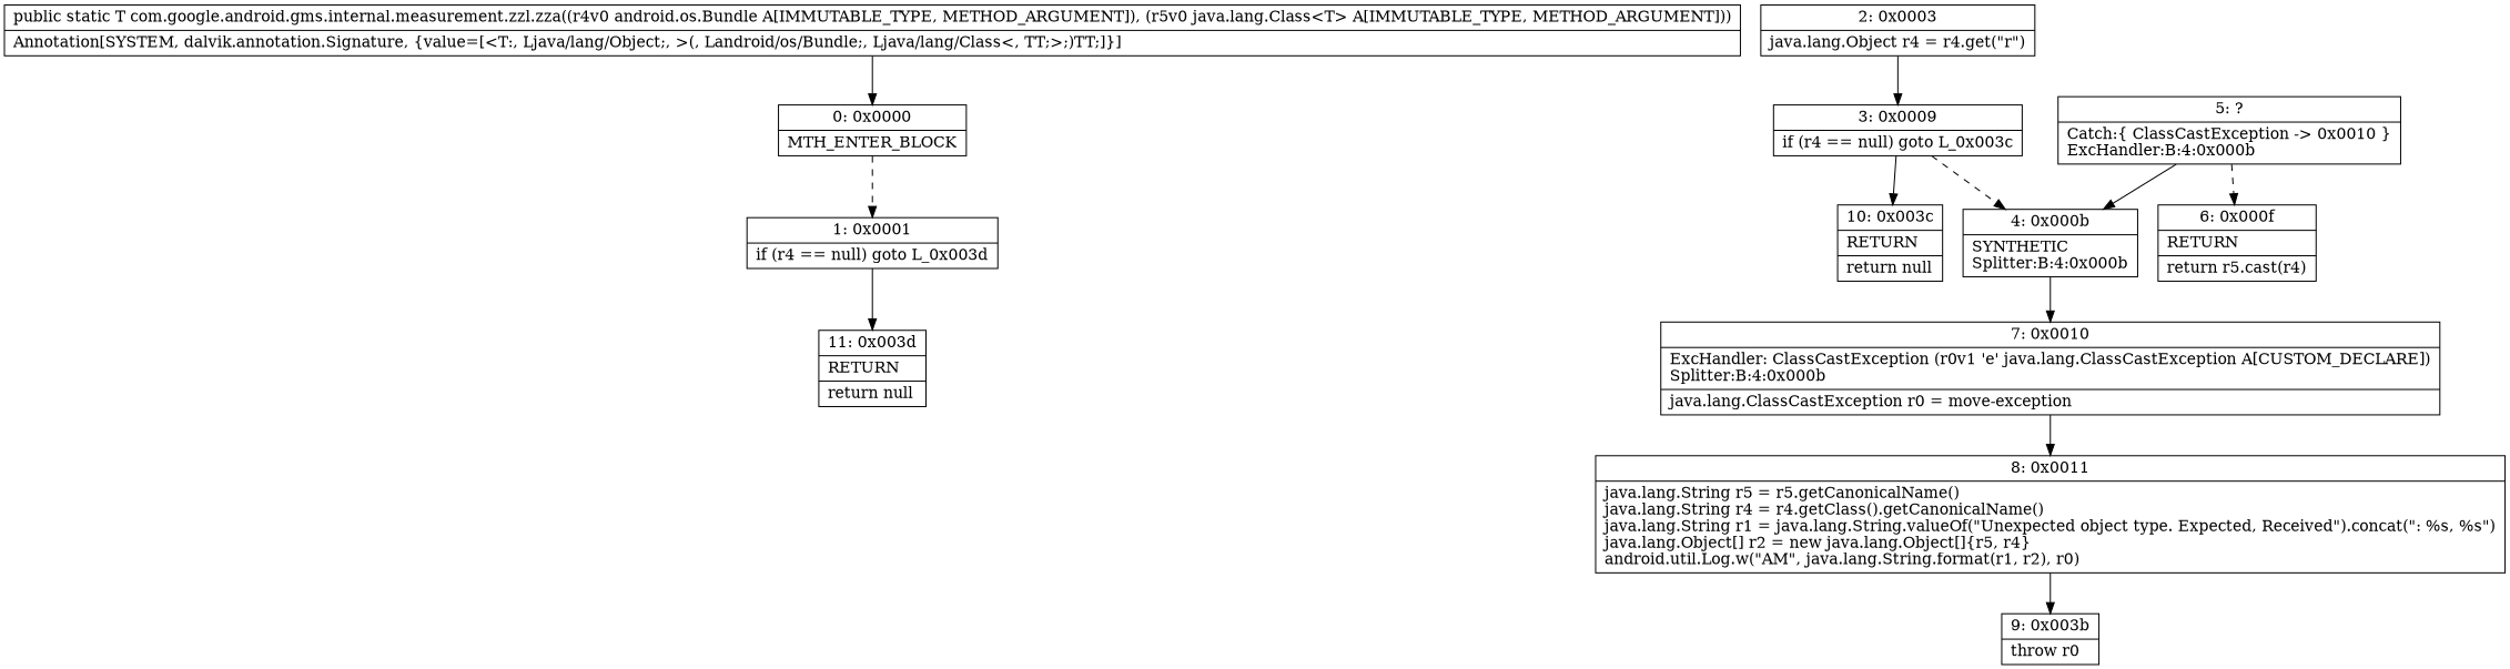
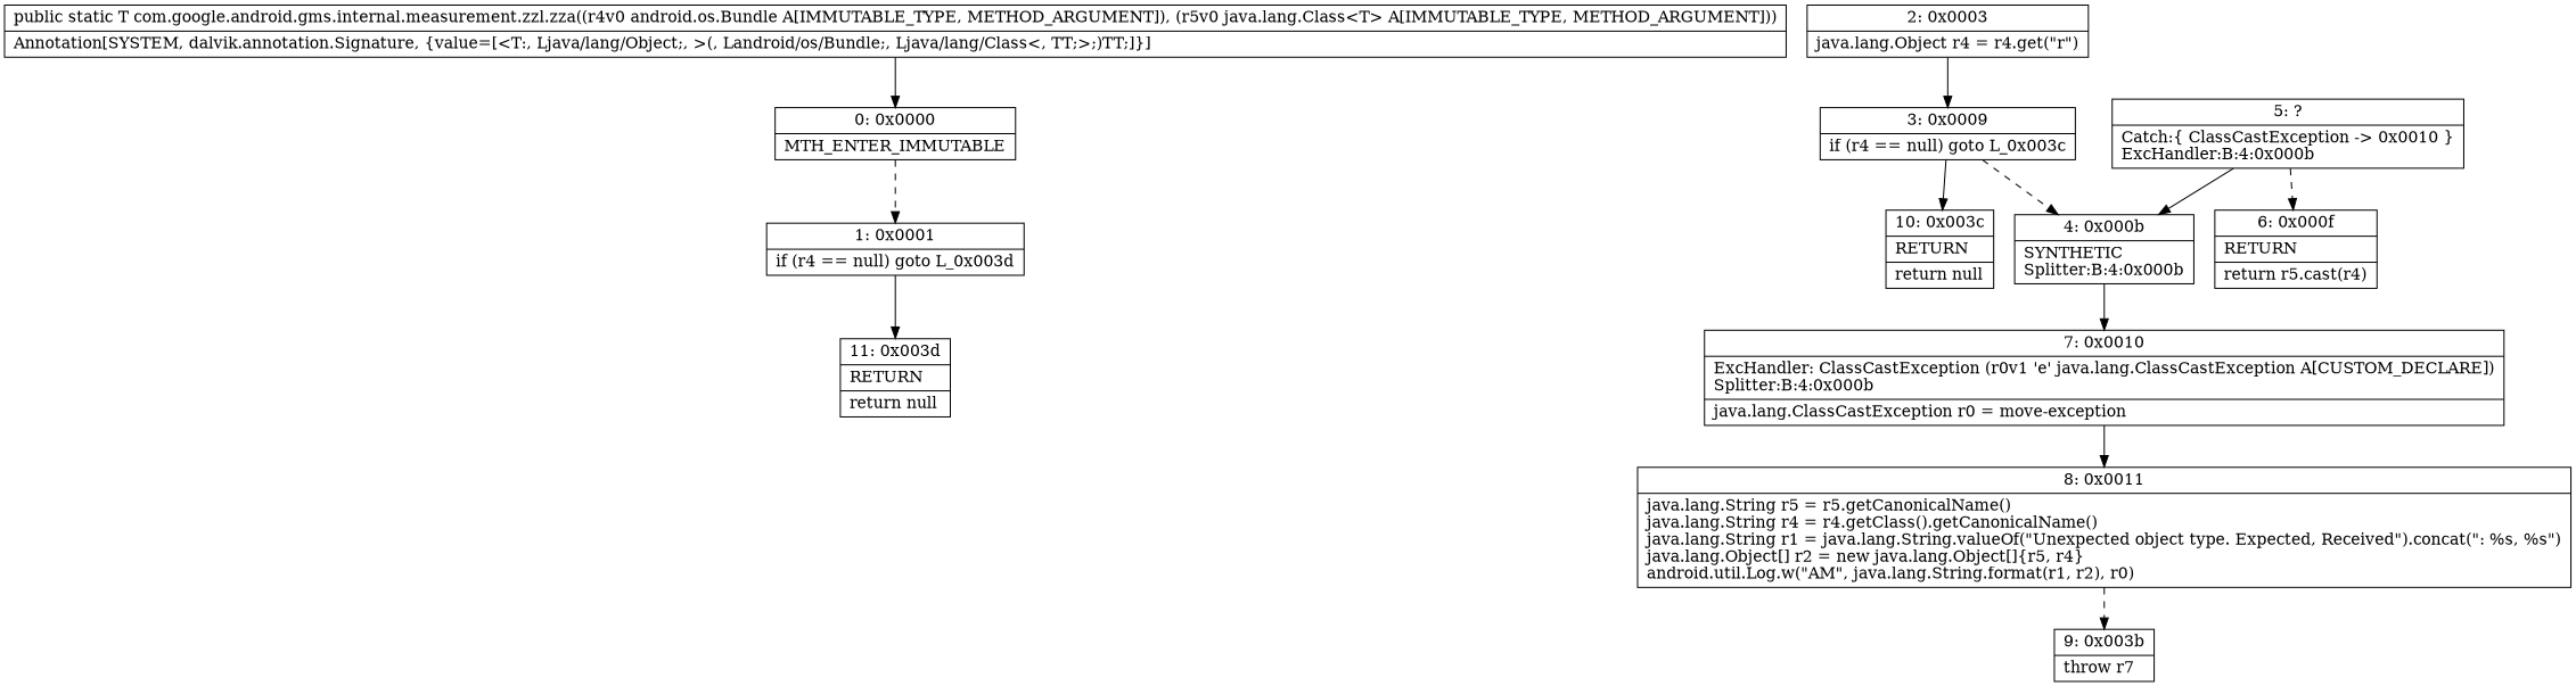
  digraph {
    node [shape=record]
-   n1 [label="{0\:\ 0x0000|MTH_ENTER_BLOCK\l}"]
+   n1 [label="{0\:\ 0x0000|MTH_ENTER_IMMUTABLE\l}"]
    n2 [label="{1\:\ 0x0001|if (r4 == null) goto L_0x003d\l}"]
    n3 [label="{11\:\ 0x003d|RETURN\l|return null\l}"]
    n4 [label="{2\:\ 0x0003|java.lang.Object r4 = r4.get(\"r\")\l}"]
    n5 [label="{3\:\ 0x0009|if (r4 == null) goto L_0x003c\l}"]
    n6 [label="{4\:\ 0x000b|SYNTHETIC\lSplitter:B:4:0x000b\l}"]
    n7 [label="{10\:\ 0x003c|RETURN\l|return null\l}"]
    n8 [label="{7\:\ 0x0010|ExcHandler: ClassCastException (r0v1 'e' java.lang.ClassCastException A[CUSTOM_DECLARE])\lSplitter:B:4:0x000b\l|java.lang.ClassCastException r0 = move\-exception\l}"]
    n9 [label="{5\:\ ?|Catch:\{ ClassCastException \-\> 0x0010 \}\lExcHandler:B:4:0x000b\l}"]
    n10 [label="{6\:\ 0x000f|RETURN\l|return r5.cast(r4)\l}"]
    n11 [label="{8\:\ 0x0011|java.lang.String r5 = r5.getCanonicalName()\ljava.lang.String r4 = r4.getClass().getCanonicalName()\ljava.lang.String r1 = java.lang.String.valueOf(\"Unexpected object type. Expected, Received\").concat(\": %s, %s\")\ljava.lang.Object[] r2 = new java.lang.Object[]\{r5, r4\}\landroid.util.Log.w(\"AM\", java.lang.String.format(r1, r2), r0)\l}"]
-   n12 [label="{9\:\ 0x003b|throw r0\l}"]
+   n12 [label="{9\:\ 0x003b|throw r7\l}"]
    n13 [label="{public static T com.google.android.gms.internal.measurement.zzl.zza((r4v0 android.os.Bundle A[IMMUTABLE_TYPE, METHOD_ARGUMENT]), (r5v0 java.lang.Class\<T\> A[IMMUTABLE_TYPE, METHOD_ARGUMENT]))  | Annotation[SYSTEM, dalvik.annotation.Signature, \{value=[\<T:, Ljava\/lang\/Object;, \>(, Landroid\/os\/Bundle;, Ljava\/lang\/Class\<, TT;\>;)TT;]\}]\l}"]
    n1 -> n2 [style=dashed]
    n2 -> n3
    n4 -> n5
    n5 -> n6 [style=dashed]
    n5 -> n7
    n6 -> n8
    n8 -> n11
    n9 -> n6
    n9 -> n10 [style=dashed]
-   n11 -> n12
+   n11 -> n12 [style=dashed]
    n13 -> n1
  }
